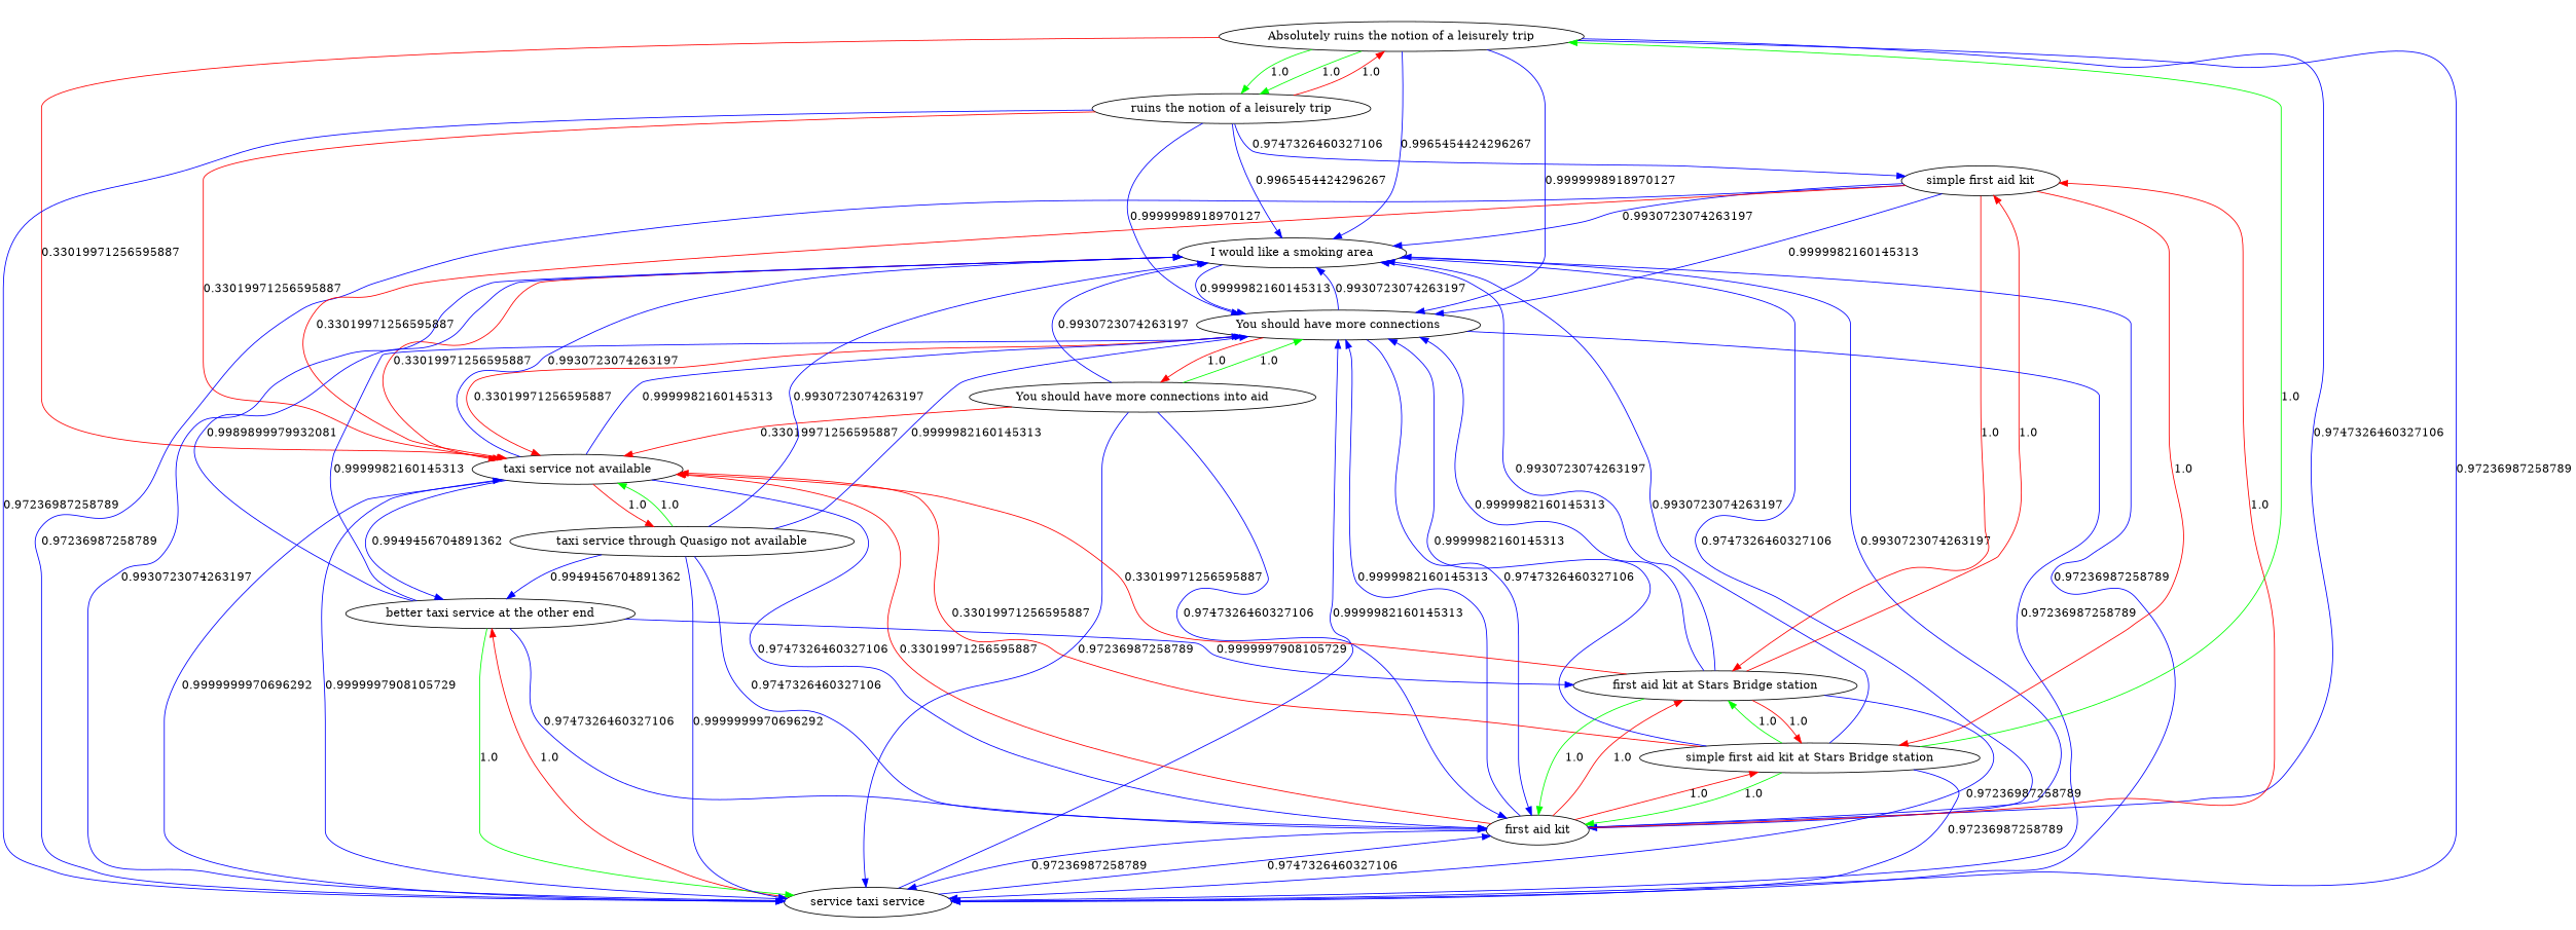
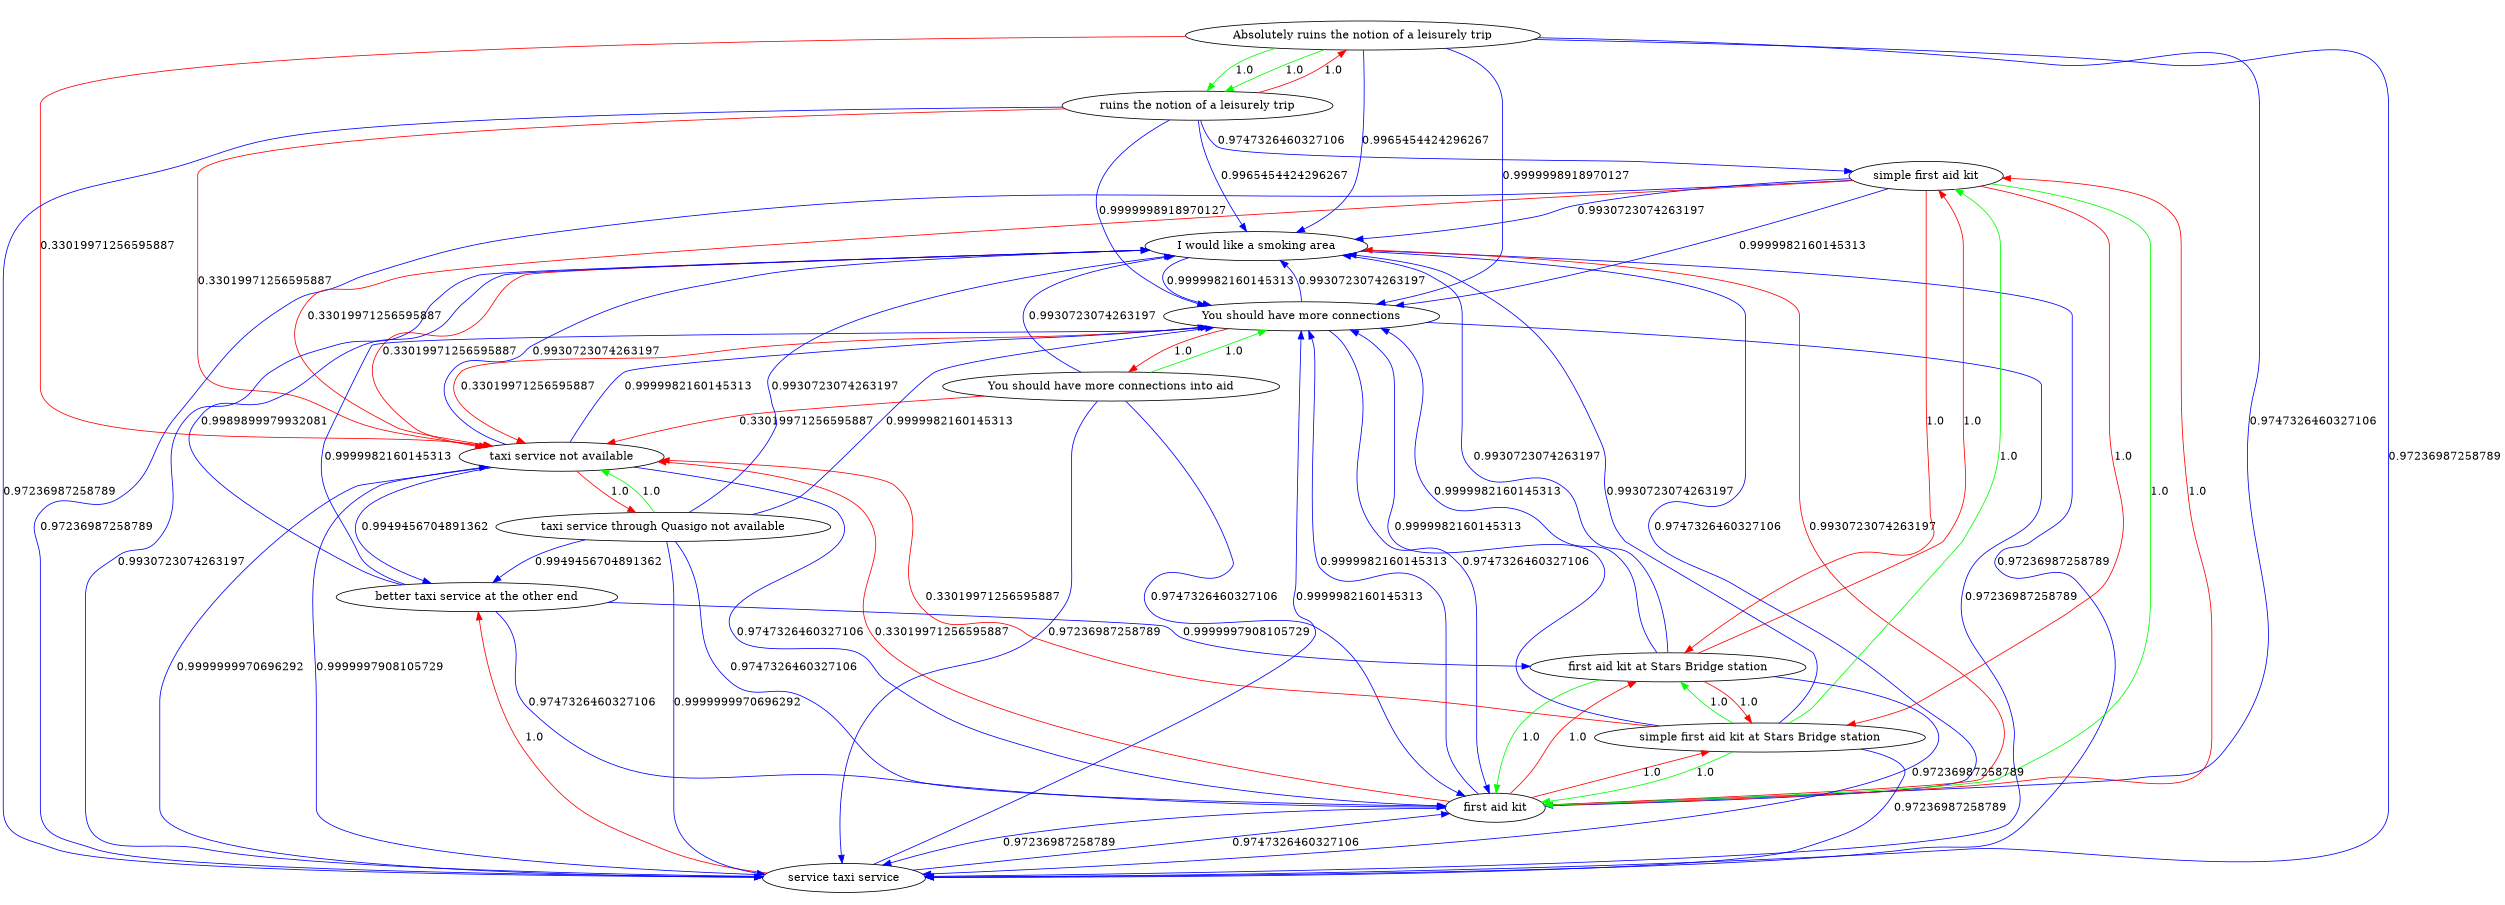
  digraph {
    edge [color=blue]
    "Absolutely ruins the notion of a leisurely trip"
    "ruins the notion of a leisurely trip"
    "I would like a smoking area"
    "You should have more connections"
    n5 [label="service taxi service"]
    "first aid kit"
    "taxi service not available"
    "simple first aid kit"
    n9 [label="You should have more connections into aid"]
    "better taxi service at the other end"
    "simple first aid kit at Stars Bridge station"
    "first aid kit at Stars Bridge station"
    "taxi service through Quasigo not available"
    "Absolutely ruins the notion of a leisurely trip" -> "ruins the notion of a leisurely trip" [color=green label=1.0]
    "Absolutely ruins the notion of a leisurely trip" -> "ruins the notion of a leisurely trip" [color=green label=1.0]
    "Absolutely ruins the notion of a leisurely trip" -> "I would like a smoking area" [label=0.9965454424296267]
    "Absolutely ruins the notion of a leisurely trip" -> "You should have more connections" [label=0.9999998918970127]
    "Absolutely ruins the notion of a leisurely trip" -> n5 [label=0.97236987258789]
    "Absolutely ruins the notion of a leisurely trip" -> "first aid kit" [label=0.9747326460327106]
    "Absolutely ruins the notion of a leisurely trip" -> "taxi service not available" [color=red label=0.33019971256595887]
    "ruins the notion of a leisurely trip" -> "Absolutely ruins the notion of a leisurely trip" [color=red label=1.0]
    "ruins the notion of a leisurely trip" -> "I would like a smoking area" [label=0.9965454424296267]
    "ruins the notion of a leisurely trip" -> "You should have more connections" [label=0.9999998918970127]
    "ruins the notion of a leisurely trip" -> n5 [label=0.97236987258789]
    "ruins the notion of a leisurely trip" -> "taxi service not available" [color=red label=0.33019971256595887]
    "ruins the notion of a leisurely trip" -> "simple first aid kit" [label=0.9747326460327106]
    "I would like a smoking area" -> "You should have more connections" [label=0.9999982160145313]
    "I would like a smoking area" -> n5 [label=0.97236987258789]
    "I would like a smoking area" -> "first aid kit" [label=0.9747326460327106]
    "I would like a smoking area" -> "taxi service not available" [color=red label=0.33019971256595887]
    "You should have more connections" -> "I would like a smoking area" [label=0.9930723074263197]
    "You should have more connections" -> n5 [label=0.97236987258789]
    "You should have more connections" -> "first aid kit" [label=0.9747326460327106]
    "You should have more connections" -> "taxi service not available" [color=red label=0.33019971256595887]
    "You should have more connections" -> n9 [color=red label=1.0]
    n5 -> "I would like a smoking area" [label=0.9930723074263197]
    n5 -> "You should have more connections" [label=0.9999982160145313]
    n5 -> "first aid kit" [label=0.9747326460327106]
    n5 -> "taxi service not available" [label=0.9999997908105729]
    n5 -> "better taxi service at the other end" [color=red label=1.0]
-   "first aid kit" -> "I would like a smoking area" [label=0.9930723074263197]
+   "first aid kit" -> "I would like a smoking area" [color=red label=0.9930723074263197]
    "first aid kit" -> "You should have more connections" [label=0.9999982160145313]
    "first aid kit" -> n5 [label=0.97236987258789]
    "first aid kit" -> "taxi service not available" [color=red label=0.33019971256595887]
    "first aid kit" -> "simple first aid kit" [color=red label=1.0]
    "first aid kit" -> "simple first aid kit at Stars Bridge station" [color=red label=1.0]
    "first aid kit" -> "first aid kit at Stars Bridge station" [color=red label=1.0]
    "taxi service not available" -> "I would like a smoking area" [label=0.9930723074263197]
    "taxi service not available" -> "You should have more connections" [label=0.9999982160145313]
    "taxi service not available" -> n5 [label=0.9999999970696292]
    "taxi service not available" -> "first aid kit" [label=0.9747326460327106]
    "taxi service not available" -> "better taxi service at the other end" [label=0.9949456704891362]
    "taxi service not available" -> "taxi service through Quasigo not available" [color=red label=1.0]
    "simple first aid kit" -> "I would like a smoking area" [label=0.9930723074263197]
    "simple first aid kit" -> "You should have more connections" [label=0.9999982160145313]
    "simple first aid kit" -> n5 [label=0.97236987258789]
+   "simple first aid kit" -> "first aid kit" [color=green label=1.0]
    "simple first aid kit" -> "taxi service not available" [color=red label=0.33019971256595887]
    "simple first aid kit" -> "simple first aid kit at Stars Bridge station" [color=red label=1.0]
    "simple first aid kit" -> "first aid kit at Stars Bridge station" [color=red label=1.0]
    n9 -> "I would like a smoking area" [label=0.9930723074263197]
    n9 -> "You should have more connections" [color=green label=1.0]
    n9 -> n5 [label=0.97236987258789]
    n9 -> "first aid kit" [label=0.9747326460327106]
    n9 -> "taxi service not available" [color=red label=0.33019971256595887]
    "better taxi service at the other end" -> "I would like a smoking area" [label=0.9989899979932081]
    "better taxi service at the other end" -> "You should have more connections" [label=0.9999982160145313]
-   "better taxi service at the other end" -> n5 [color=green label=1.0]
    "better taxi service at the other end" -> "first aid kit" [label=0.9747326460327106]
    "better taxi service at the other end" -> "first aid kit at Stars Bridge station" [label=0.9999997908105729]
    "simple first aid kit at Stars Bridge station" -> "I would like a smoking area" [label=0.9930723074263197]
    "simple first aid kit at Stars Bridge station" -> "You should have more connections" [label=0.9999982160145313]
    "simple first aid kit at Stars Bridge station" -> n5 [label=0.97236987258789]
    "simple first aid kit at Stars Bridge station" -> "first aid kit" [color=green label=1.0]
    "simple first aid kit at Stars Bridge station" -> "taxi service not available" [color=red label=0.33019971256595887]
-   "simple first aid kit at Stars Bridge station" -> "Absolutely ruins the notion of a leisurely trip" [color=green label=1.0]
+   "simple first aid kit at Stars Bridge station" -> "simple first aid kit" [color=green label=1.0]
    "simple first aid kit at Stars Bridge station" -> "first aid kit at Stars Bridge station" [color=green label=1.0]
    "first aid kit at Stars Bridge station" -> "I would like a smoking area" [label=0.9930723074263197]
    "first aid kit at Stars Bridge station" -> "You should have more connections" [label=0.9999982160145313]
    "first aid kit at Stars Bridge station" -> n5 [label=0.97236987258789]
    "first aid kit at Stars Bridge station" -> "first aid kit" [color=green label=1.0]
-   "first aid kit at Stars Bridge station" -> "taxi service not available" [color=red label=0.33019971256595887]
    "first aid kit at Stars Bridge station" -> "simple first aid kit" [color=red label=1.0]
    "first aid kit at Stars Bridge station" -> "simple first aid kit at Stars Bridge station" [color=red label=1.0]
    "taxi service through Quasigo not available" -> "I would like a smoking area" [label=0.9930723074263197]
    "taxi service through Quasigo not available" -> "You should have more connections" [label=0.9999982160145313]
    "taxi service through Quasigo not available" -> n5 [label=0.9999999970696292]
    "taxi service through Quasigo not available" -> "first aid kit" [label=0.9747326460327106]
    "taxi service through Quasigo not available" -> "taxi service not available" [color=green label=1.0]
    "taxi service through Quasigo not available" -> "better taxi service at the other end" [label=0.9949456704891362]
  }
